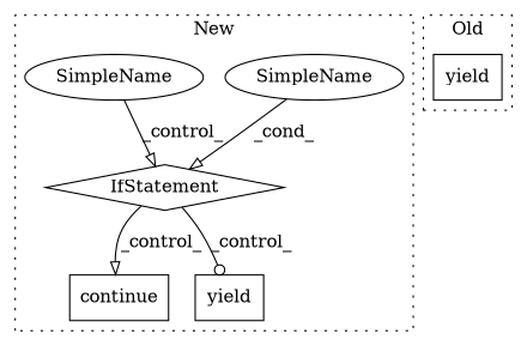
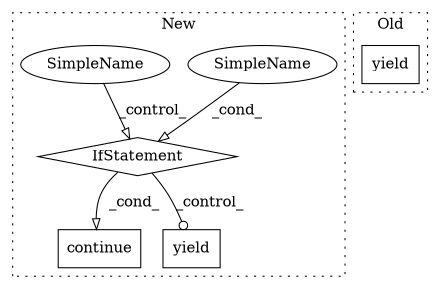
  digraph {
    node [a=42 shape=box]
    edge [arrowhead=onormal]
    n1 [a=18 l=9 label=continue s=4143]
    n2 [a=25 l="4,2" label=IfStatement s="4023,4047" shape=diamond]
    n3 [label=SimpleName shape=ellipse]
    n4 [a=112 l=7 label=yield s=4061]
    n5 [label=SimpleName shape=ellipse]
    n6 [a=112 l=7 label=yield s=2326]
    subgraph cluster_1 {
      label=New
      style=dotted
      n1
      n2
      n3
      n4
      n5
    }
    subgraph cluster_2 {
      label=Old
      style=dotted
      n6
    }
-   n2 -> n1 [label=_control_]
+   n2 -> n1 [label=_cond_]
    n2 -> n4 [label=_control_ arrowhead=odot]
    n3 -> n2 [label=_cond_]
    n5 -> n2 [label=_control_]
  }
